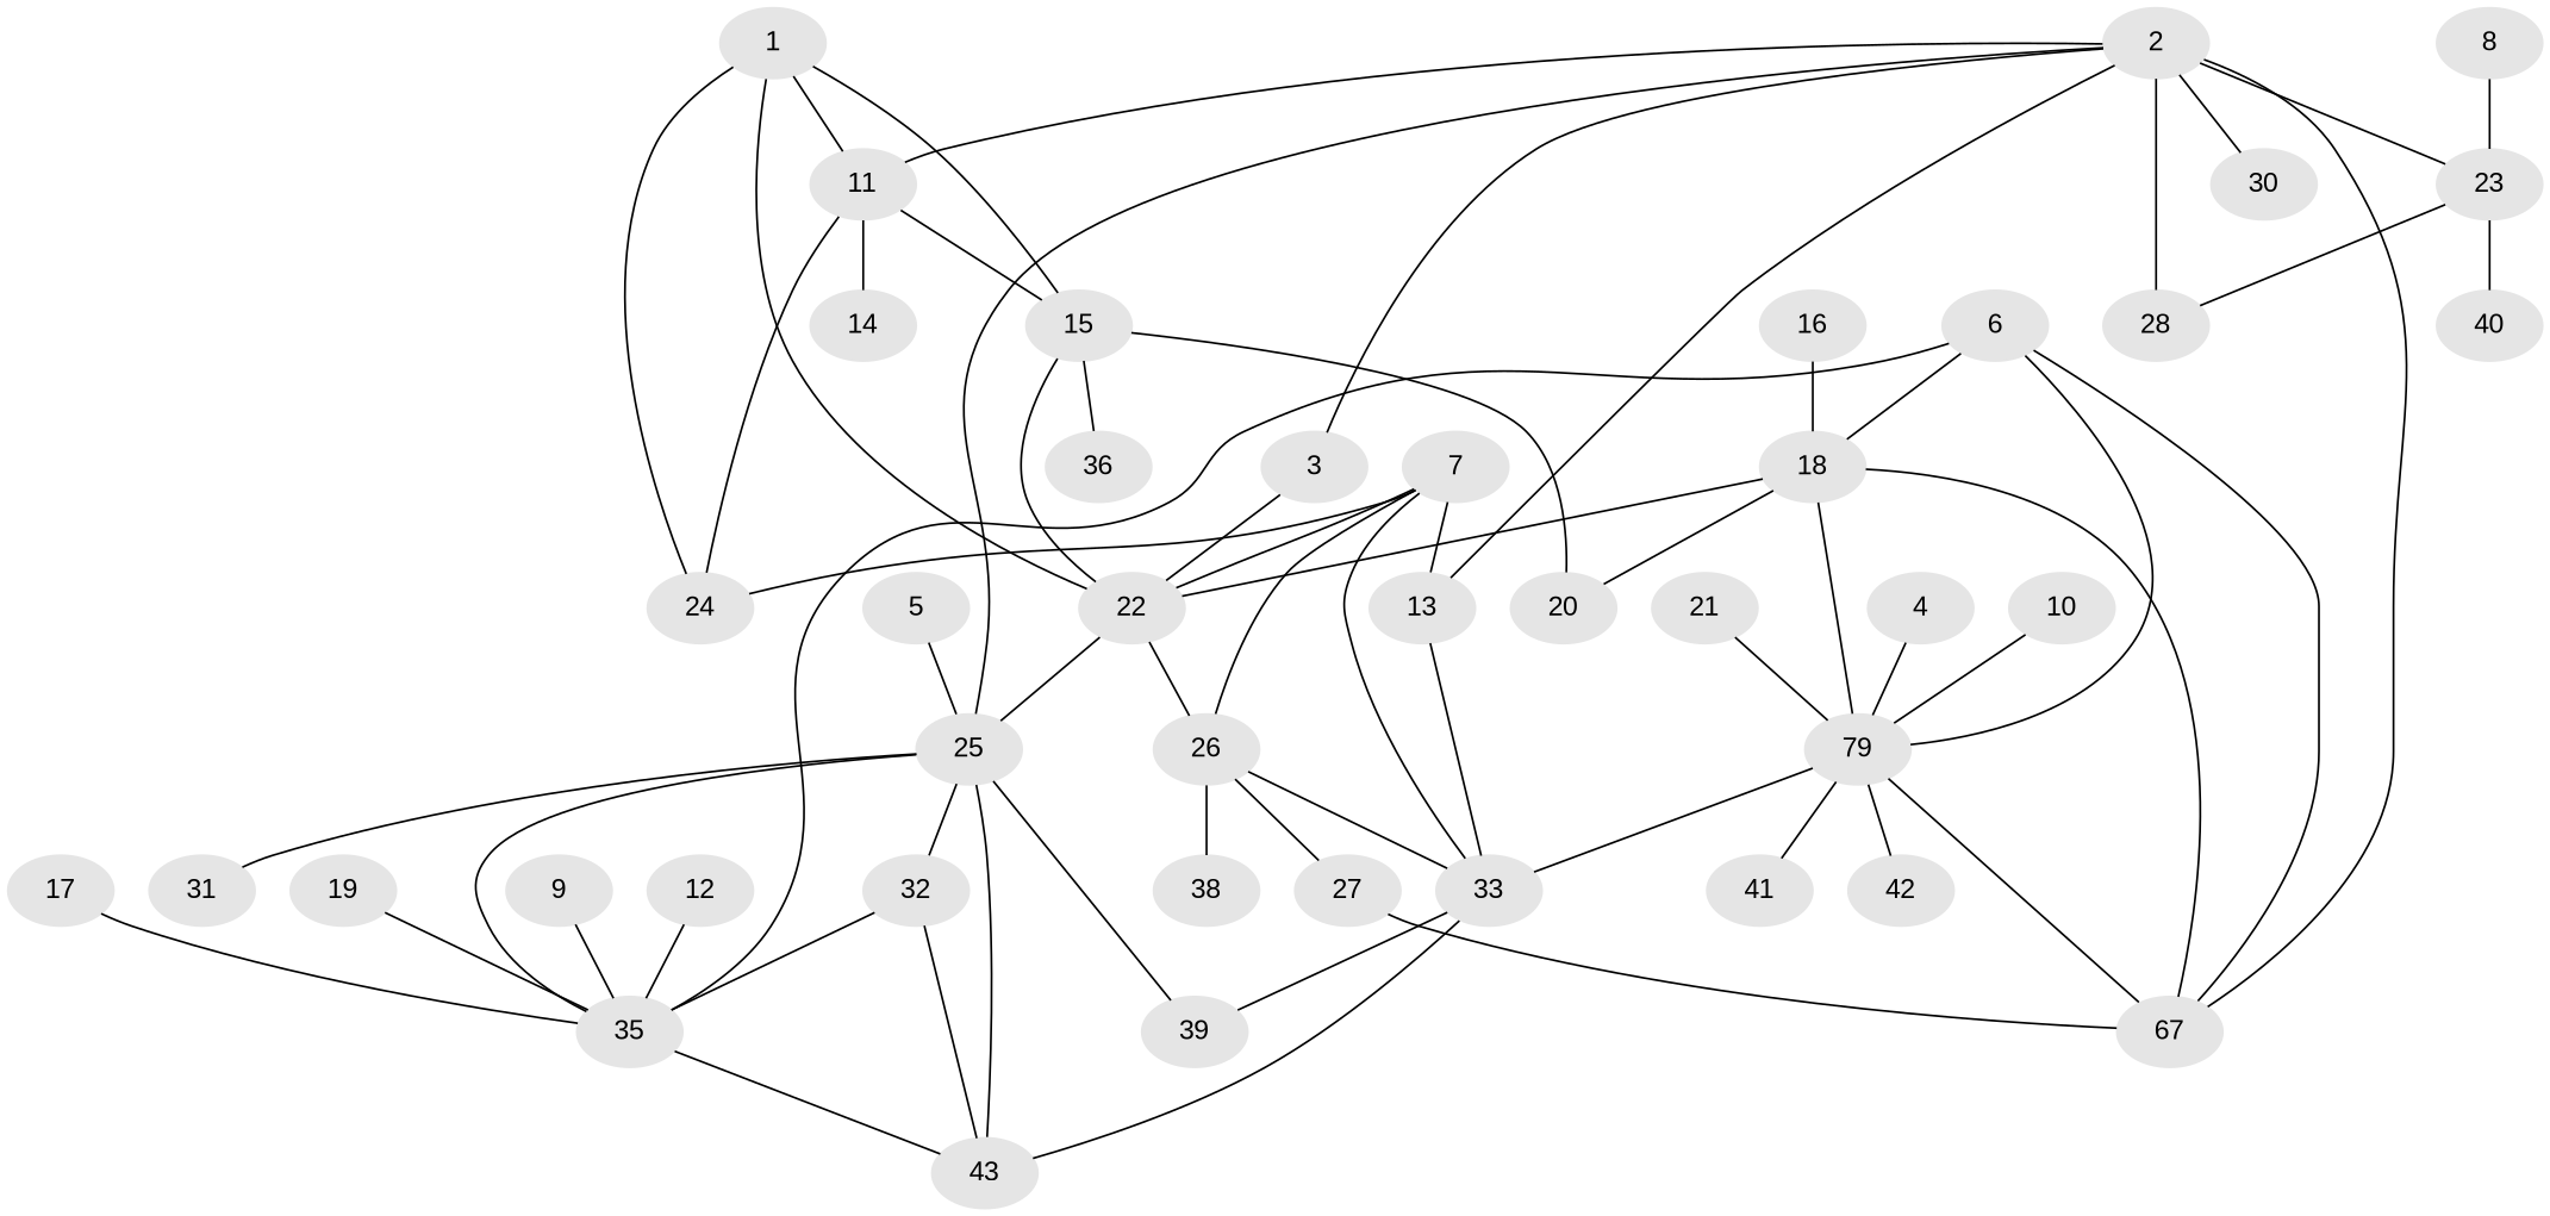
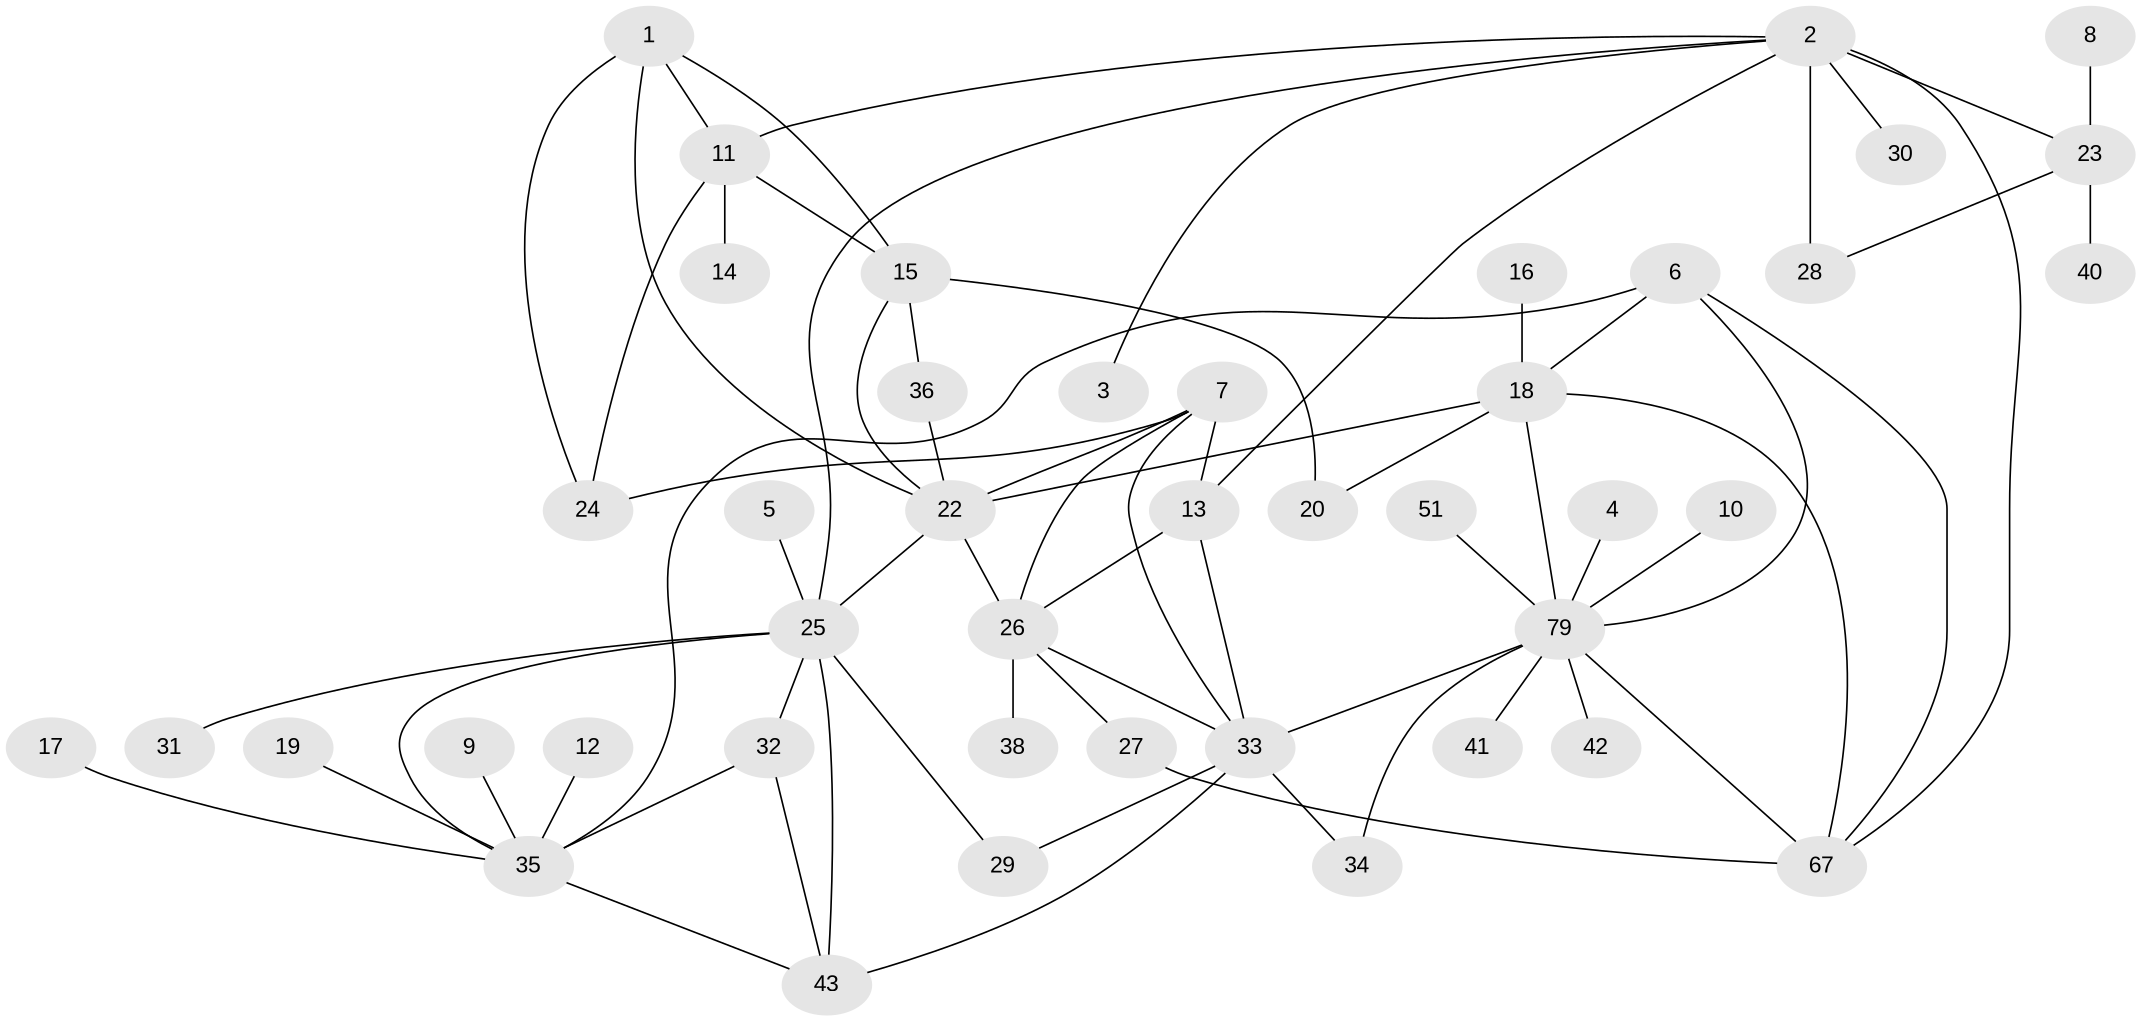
  graph {
    fontname="Liberation Sans"
    node [color=gray90 fontname="Liberation Sans" style=filled]
    edge [fontname="Liberation Sans" weight=1.0]
    1
    11
    15
    22
    24
    14
    20
    36
    25
    26
    2
    3
    13
    23
    28
    30
    n17 [label=67]
    33
    40
    35
    31
    32
-   39
+   39 [label=29]
    43
    n25 [label=79]
    4
+   34
    41
    42
    5
    6
    18
    7
    27
    38
    8
    9
    10
    12
    16
    17
    19
-   21
+   21 [label=51]
    1 -- 11
    1 -- 15
    1 -- 22
    1 -- 24
    11 -- 15
    11 -- 24
    11 -- 14
    15 -- 22
    15 -- 20
    15 -- 36
    22 -- 25
    22 -- 26
    25 -- 35
    25 -- 31
    25 -- 32
    25 -- 39
    25 -- 43
    26 -- 33
    26 -- 27
    26 -- 38
    2 -- 11
    2 -- 25
    2 -- 3
    2 -- 13
    2 -- 23 [weight=2.0]
    2 -- 28 [weight=2.0]
    2 -- 30
    2 -- n17
-   3 -- 22
+   36 -- 22
+   13 -- 26
    13 -- 33
    23 -- 28
    23 -- 40
    33 -- 39
    33 -- 43
+   33 -- 34
    35 -- 43
    32 -- 35
    32 -- 43
    n25 -- n17
    n25 -- 33
+   n25 -- 34
    n25 -- 41
    n25 -- 42
    4 -- n25
    5 -- 25
    6 -- n17
    6 -- 35
    6 -- n25
    6 -- 18
    18 -- 22
    18 -- 20
    18 -- n17
    18 -- n25
    7 -- 22
    7 -- 24
    7 -- 26
    7 -- 13
    7 -- 33
    27 -- n17
    8 -- 23
    9 -- 35
    10 -- n25
    12 -- 35
    16 -- 18
    17 -- 35
    19 -- 35
    21 -- n25
  }
